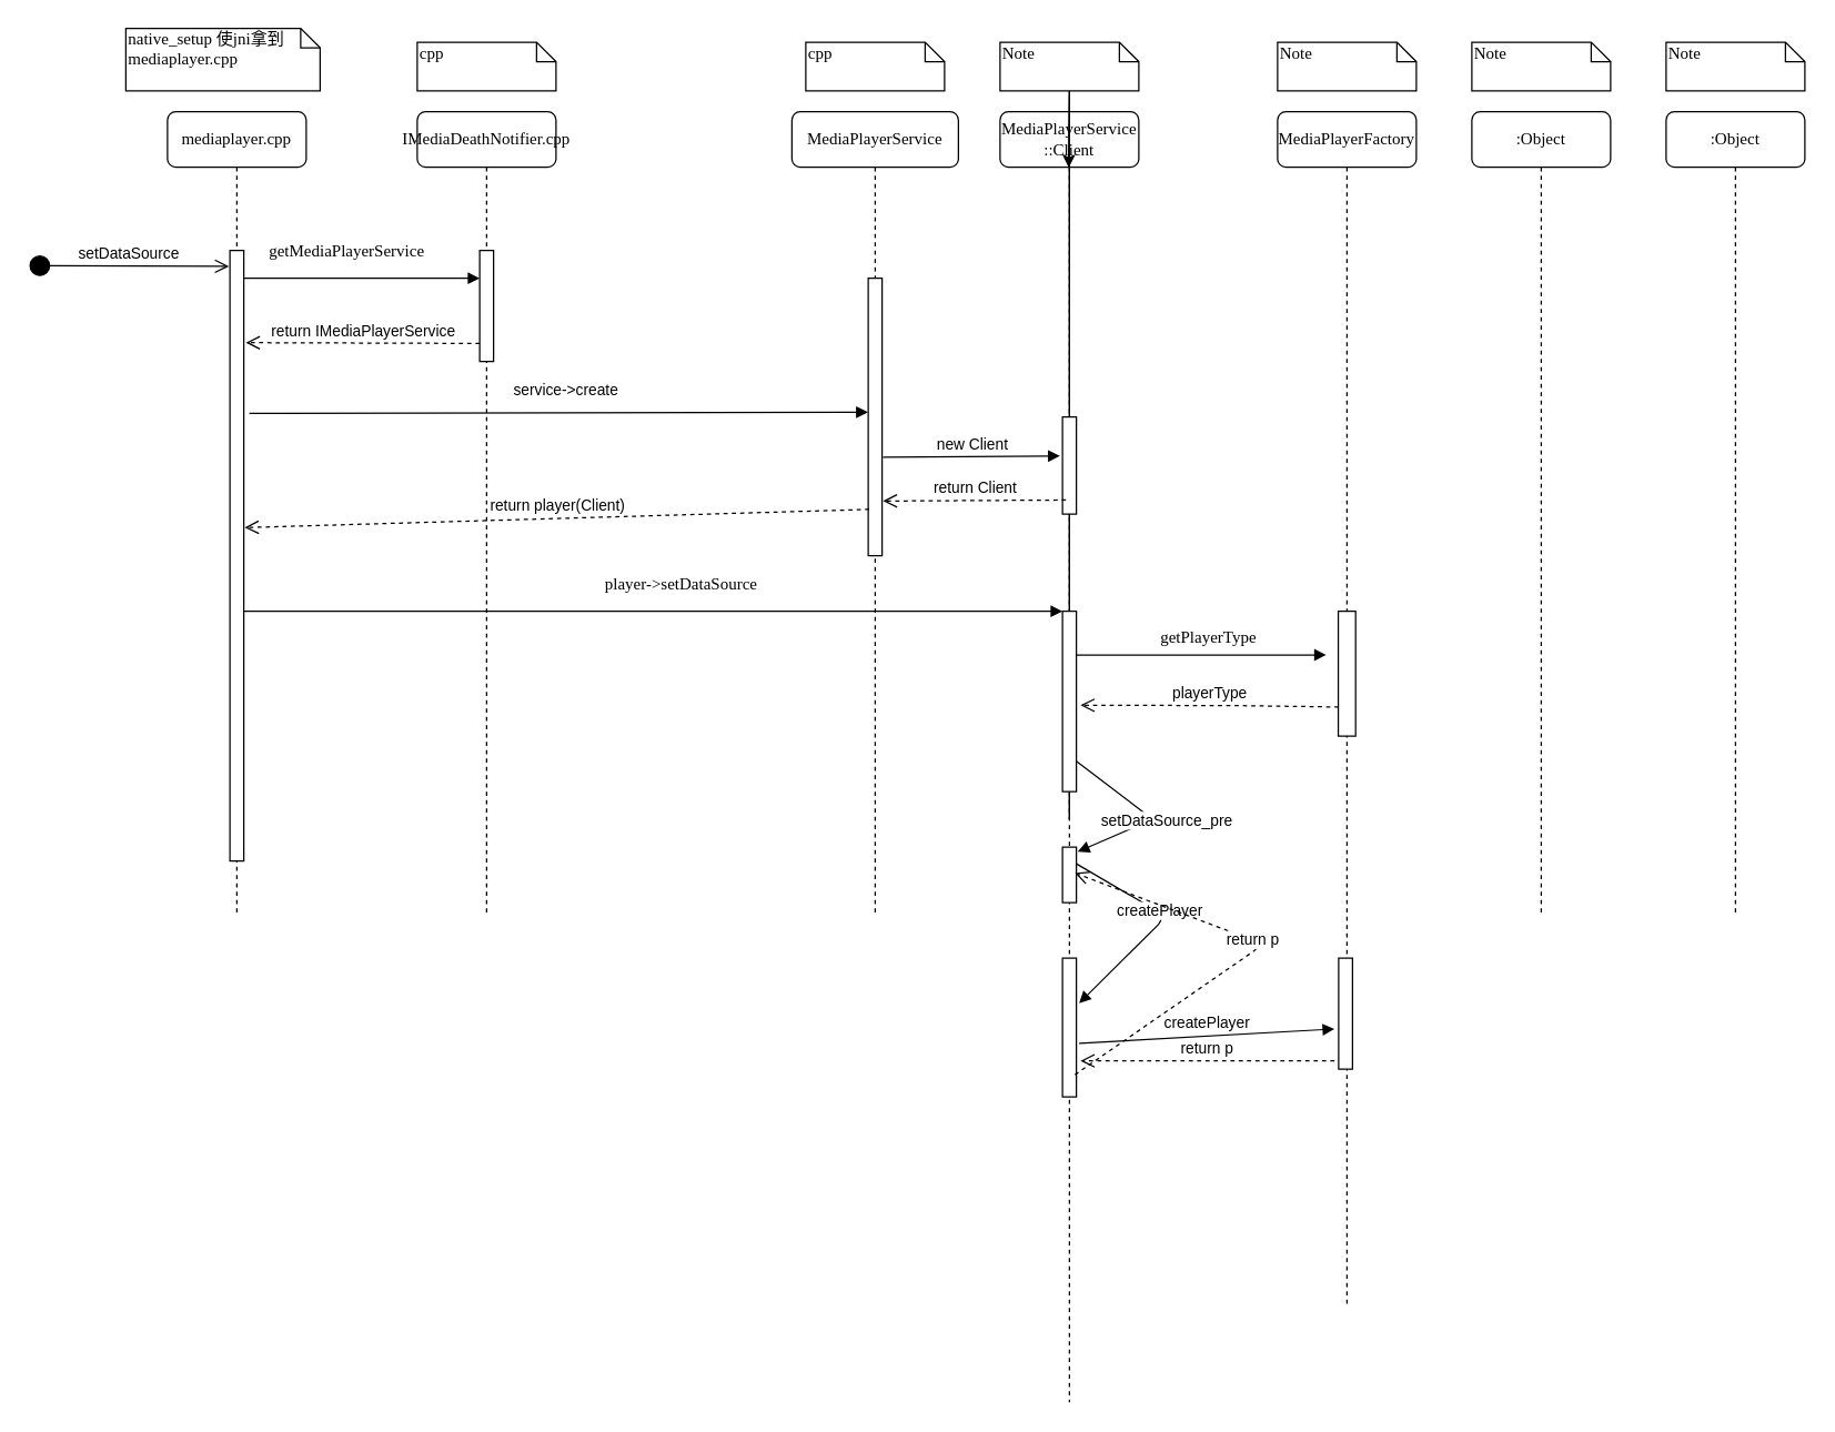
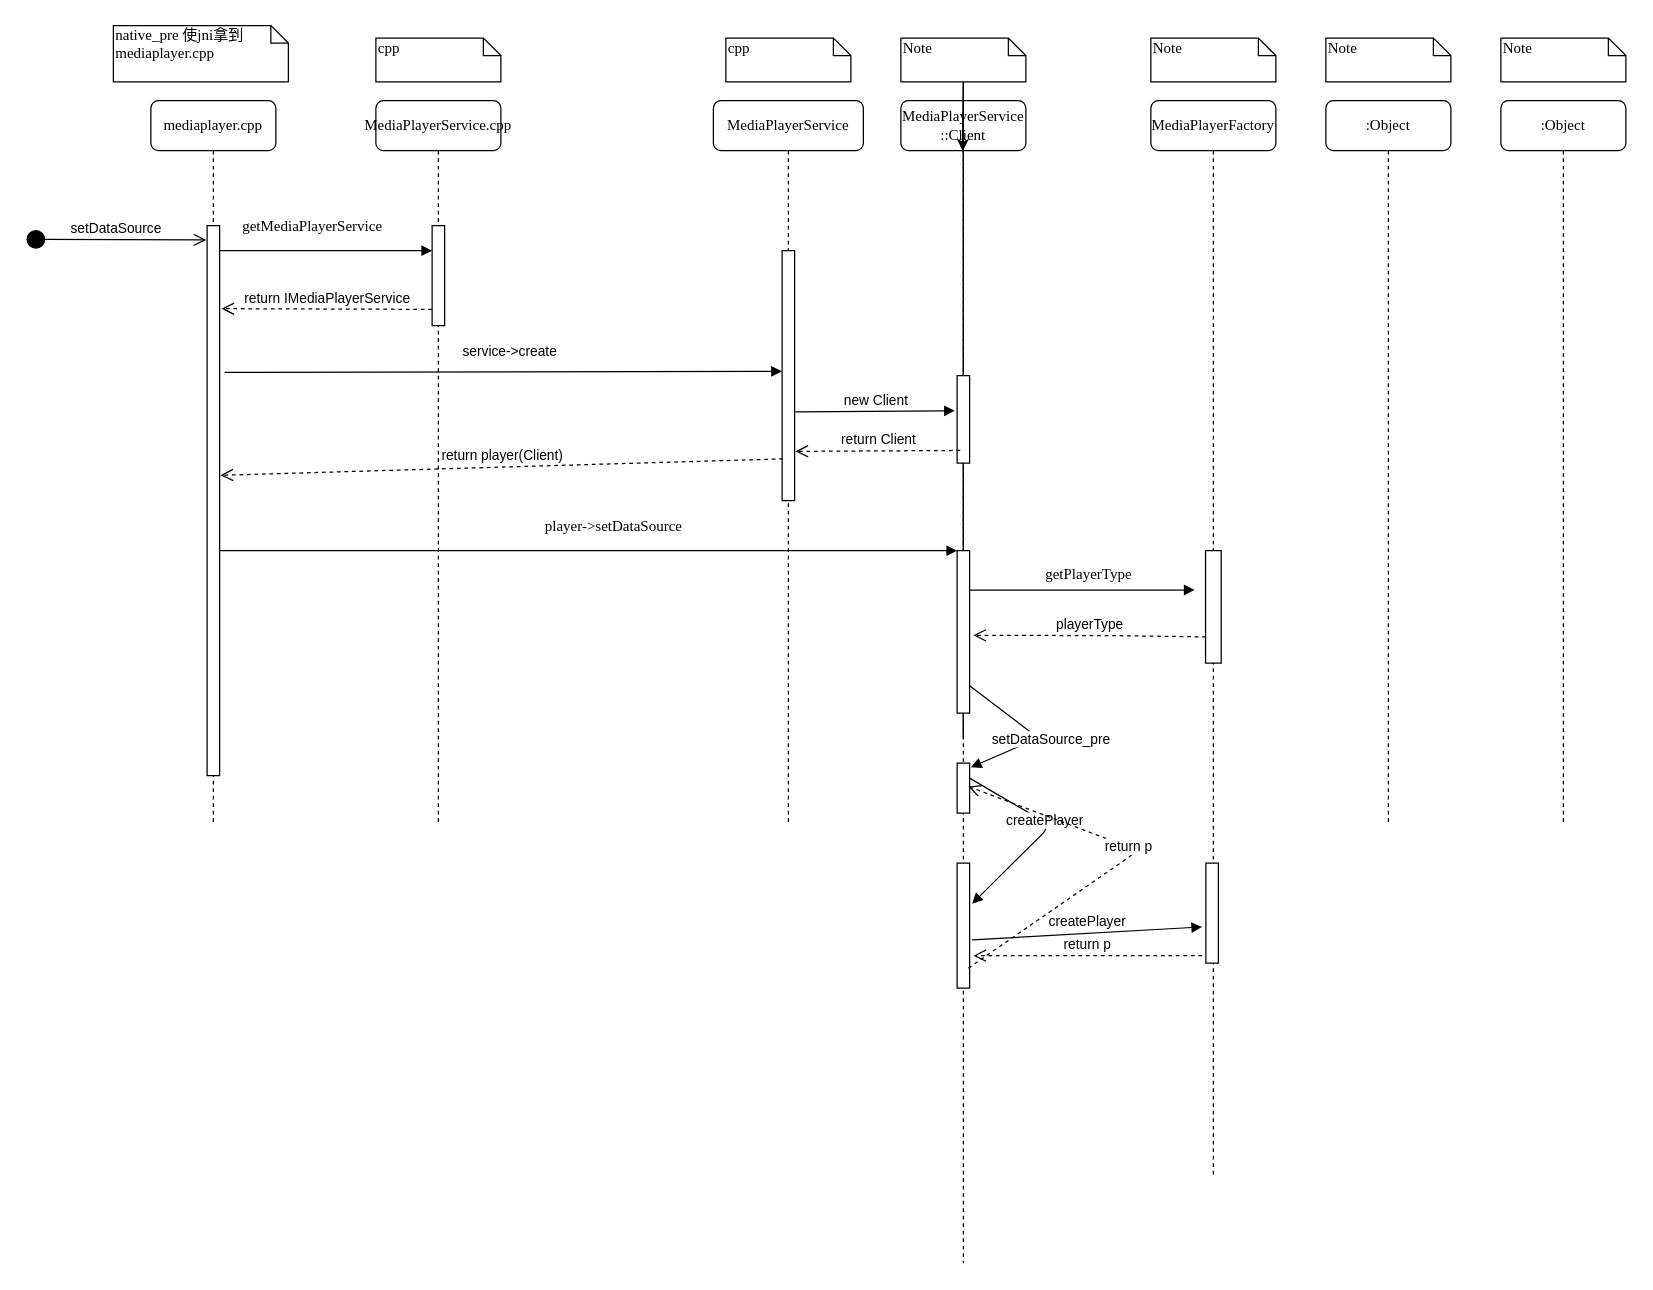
  <mxCell id="0" />
  <mxCell id="1" parent="0" />
- <mxCell id="2" value="IMediaDeathNotifier.cpp" style="shape=umlLifeline;perimeter=lifelinePerimeter;whiteSpace=wrap;html=1;container=1;collapsible=0;recursiveResize=0;outlineConnect=0;rounded=1;shadow=0;comic=0;labelBackgroundColor=none;strokeWidth=1;fontFamily=Verdana;fontSize=12;align=center;" parent="1" vertex="1"><mxGeometry x="300" y="80" width="100" height="580" as="geometry" /></mxCell>
+ <mxCell id="2" value="MediaPlayerService.cpp" style="shape=umlLifeline;perimeter=lifelinePerimeter;whiteSpace=wrap;html=1;container=1;collapsible=0;recursiveResize=0;outlineConnect=0;rounded=1;shadow=0;comic=0;labelBackgroundColor=none;strokeWidth=1;fontFamily=Verdana;fontSize=12;align=center;" parent="1" vertex="1"><mxGeometry x="300" y="80" width="100" height="580" as="geometry" /></mxCell>
  <mxCell id="3" value="" style="html=1;points=[];perimeter=orthogonalPerimeter;rounded=0;shadow=0;comic=0;labelBackgroundColor=none;strokeWidth=1;fontFamily=Verdana;fontSize=12;align=center;" parent="2" vertex="1"><mxGeometry x="45" y="100" width="10" height="80" as="geometry" /></mxCell>
  <mxCell id="4" value="MediaPlayerService" style="shape=umlLifeline;perimeter=lifelinePerimeter;whiteSpace=wrap;html=1;container=1;collapsible=0;recursiveResize=0;outlineConnect=0;rounded=1;shadow=0;comic=0;labelBackgroundColor=none;strokeWidth=1;fontFamily=Verdana;fontSize=12;align=center;" parent="1" vertex="1"><mxGeometry x="570" y="80" width="120" height="580" as="geometry" /></mxCell>
  <mxCell id="5" value="" style="html=1;points=[];perimeter=orthogonalPerimeter;rounded=0;shadow=0;comic=0;labelBackgroundColor=none;strokeWidth=1;fontFamily=Verdana;fontSize=12;align=center;" parent="4" vertex="1"><mxGeometry x="55" y="120" width="10" height="200" as="geometry" /></mxCell>
  <mxCell id="6" value="MediaPlayerService&lt;br&gt;::Client" style="shape=umlLifeline;perimeter=lifelinePerimeter;whiteSpace=wrap;html=1;container=1;collapsible=0;recursiveResize=0;outlineConnect=0;rounded=1;shadow=0;comic=0;labelBackgroundColor=none;strokeWidth=1;fontFamily=Verdana;fontSize=12;align=center;" parent="1" vertex="1"><mxGeometry x="720" y="80" width="100" height="930" as="geometry" /></mxCell>
  <mxCell id="7" value="" style="html=1;points=[];perimeter=orthogonalPerimeter;" vertex="1" parent="6"><mxGeometry x="45" y="530" width="10" height="40" as="geometry" /></mxCell>
  <mxCell id="8" value="" style="html=1;points=[];perimeter=orthogonalPerimeter;" vertex="1" parent="6"><mxGeometry x="45" y="610" width="10" height="100" as="geometry" /></mxCell>
  <mxCell id="9" value="createPlayer" style="html=1;verticalAlign=bottom;endArrow=block;exitX=1;exitY=0.3;exitDx=0;exitDy=0;exitPerimeter=0;entryX=1.2;entryY=0.325;entryDx=0;entryDy=0;entryPerimeter=0;" edge="1" parent="6" source="7" target="8"><mxGeometry width="80" relative="1" as="geometry"><mxPoint x="370" y="520" as="sourcePoint" /><mxPoint x="450" y="520" as="targetPoint" /><Array as="points"><mxPoint x="120" y="580" /></Array></mxGeometry></mxCell>
  <mxCell id="10" value="return p" style="html=1;verticalAlign=bottom;endArrow=open;dashed=1;endSize=8;exitX=0.9;exitY=0.84;exitDx=0;exitDy=0;exitPerimeter=0;entryX=0.9;entryY=0.467;entryDx=0;entryDy=0;entryPerimeter=0;" edge="1" parent="6" source="8" target="7"><mxGeometry relative="1" as="geometry"><mxPoint x="450" y="720" as="sourcePoint" /><mxPoint x="370" y="720" as="targetPoint" /><Array as="points"><mxPoint x="190" y="600" /></Array></mxGeometry></mxCell>
  <mxCell id="11" value="MediaPlayerFactory" style="shape=umlLifeline;perimeter=lifelinePerimeter;whiteSpace=wrap;html=1;container=1;collapsible=0;recursiveResize=0;outlineConnect=0;rounded=1;shadow=0;comic=0;labelBackgroundColor=none;strokeWidth=1;fontFamily=Verdana;fontSize=12;align=center;" parent="1" vertex="1"><mxGeometry x="920" y="80" width="100" height="860" as="geometry" /></mxCell>
  <mxCell id="12" value="" style="html=1;points=[];perimeter=orthogonalPerimeter;" vertex="1" parent="11"><mxGeometry x="44" y="610" width="10" height="80" as="geometry" /></mxCell>
  <mxCell id="13" value=":Object" style="shape=umlLifeline;perimeter=lifelinePerimeter;whiteSpace=wrap;html=1;container=1;collapsible=0;recursiveResize=0;outlineConnect=0;rounded=1;shadow=0;comic=0;labelBackgroundColor=none;strokeWidth=1;fontFamily=Verdana;fontSize=12;align=center;" parent="1" vertex="1"><mxGeometry x="1060" y="80" width="100" height="580" as="geometry" /></mxCell>
  <mxCell id="14" value=":Object" style="shape=umlLifeline;perimeter=lifelinePerimeter;whiteSpace=wrap;html=1;container=1;collapsible=0;recursiveResize=0;outlineConnect=0;rounded=1;shadow=0;comic=0;labelBackgroundColor=none;strokeWidth=1;fontFamily=Verdana;fontSize=12;align=center;" parent="1" vertex="1"><mxGeometry x="1200" y="80" width="100" height="580" as="geometry" /></mxCell>
  <mxCell id="15" value="mediaplayer.cpp" style="shape=umlLifeline;perimeter=lifelinePerimeter;whiteSpace=wrap;html=1;container=1;collapsible=0;recursiveResize=0;outlineConnect=0;rounded=1;shadow=0;comic=0;labelBackgroundColor=none;strokeWidth=1;fontFamily=Verdana;fontSize=12;align=center;" parent="1" vertex="1"><mxGeometry x="120" y="80" width="100" height="580" as="geometry" /></mxCell>
  <mxCell id="16" value="" style="html=1;points=[];perimeter=orthogonalPerimeter;rounded=0;shadow=0;comic=0;labelBackgroundColor=none;strokeWidth=1;fontFamily=Verdana;fontSize=12;align=center;" parent="15" vertex="1"><mxGeometry x="45" y="100" width="10" height="440" as="geometry" /></mxCell>
  <mxCell id="17" value="" style="html=1;points=[];perimeter=orthogonalPerimeter;rounded=0;shadow=0;comic=0;labelBackgroundColor=none;strokeWidth=1;fontFamily=Verdana;fontSize=12;align=center;" parent="1" vertex="1"><mxGeometry x="963.75" y="440" width="12.5" height="90" as="geometry" /></mxCell>
  <mxCell id="18" style="edgeStyle=orthogonalEdgeStyle;rounded=0;orthogonalLoop=1;jettySize=auto;html=1;" edge="1" parent="1" source="20" target="6"><mxGeometry relative="1" as="geometry" /></mxCell>
  <mxCell id="19" style="edgeStyle=orthogonalEdgeStyle;rounded=0;orthogonalLoop=1;jettySize=auto;html=1;" edge="1" parent="1" source="20" target="6"><mxGeometry relative="1" as="geometry" /></mxCell>
  <mxCell id="20" value="" style="html=1;points=[];perimeter=orthogonalPerimeter;rounded=0;shadow=0;comic=0;labelBackgroundColor=none;strokeWidth=1;fontFamily=Verdana;fontSize=12;align=center;" parent="1" vertex="1"><mxGeometry x="765" y="440" width="10" height="130" as="geometry" /></mxCell>
  <mxCell id="21" value="player-&amp;gt;setDataSource" style="html=1;verticalAlign=bottom;endArrow=block;entryX=0;entryY=0;labelBackgroundColor=none;fontFamily=Verdana;fontSize=12;" parent="1" source="16" target="20" edge="1"><mxGeometry x="0.068" y="10" relative="1" as="geometry"><mxPoint x="530" y="420" as="sourcePoint" /><mxPoint as="offset" /></mxGeometry></mxCell>
  <mxCell id="22" value="getPlayerType" style="html=1;verticalAlign=bottom;endArrow=block;labelBackgroundColor=none;fontFamily=Verdana;fontSize=12;entryX=-0.7;entryY=0.35;entryDx=0;entryDy=0;entryPerimeter=0;" parent="1" source="20" target="17" edge="1"><mxGeometry x="0.056" y="4" relative="1" as="geometry"><mxPoint x="1110" y="340" as="sourcePoint" /><mxPoint x="920" y="460" as="targetPoint" /><mxPoint as="offset" /></mxGeometry></mxCell>
  <mxCell id="23" value="getMediaPlayerService" style="html=1;verticalAlign=bottom;endArrow=block;labelBackgroundColor=none;fontFamily=Verdana;fontSize=12;edgeStyle=elbowEdgeStyle;elbow=vertical;" parent="1" source="16" edge="1"><mxGeometry x="-0.133" y="10" relative="1" as="geometry"><mxPoint x="240" y="190" as="sourcePoint" /><mxPoint x="345" y="200" as="targetPoint" /><Array as="points"><mxPoint x="345" y="200" /></Array><mxPoint as="offset" /></mxGeometry></mxCell>
  <mxCell id="24" value="" style="html=1;points=[];perimeter=orthogonalPerimeter;rounded=0;shadow=0;comic=0;labelBackgroundColor=none;strokeWidth=1;fontFamily=Verdana;fontSize=12;align=center;" parent="1" vertex="1"><mxGeometry x="765" y="300" width="10" height="70" as="geometry" /></mxCell>
- <mxCell id="25" value="native_setup 使jni拿到 mediaplayer.cpp" style="shape=note;whiteSpace=wrap;html=1;size=14;verticalAlign=top;align=left;spacingTop=-6;rounded=0;shadow=0;comic=0;labelBackgroundColor=none;strokeWidth=1;fontFamily=Verdana;fontSize=12" parent="1" vertex="1"><mxGeometry x="90" y="20" width="140" height="45" as="geometry" /></mxCell>
+ <mxCell id="25" value="native_pre 使jni拿到 mediaplayer.cpp" style="shape=note;whiteSpace=wrap;html=1;size=14;verticalAlign=top;align=left;spacingTop=-6;rounded=0;shadow=0;comic=0;labelBackgroundColor=none;strokeWidth=1;fontFamily=Verdana;fontSize=12" parent="1" vertex="1"><mxGeometry x="90" y="20" width="140" height="45" as="geometry" /></mxCell>
  <mxCell id="26" value="cpp" style="shape=note;whiteSpace=wrap;html=1;size=14;verticalAlign=top;align=left;spacingTop=-6;rounded=0;shadow=0;comic=0;labelBackgroundColor=none;strokeWidth=1;fontFamily=Verdana;fontSize=12" parent="1" vertex="1"><mxGeometry x="300" y="30" width="100" height="35" as="geometry" /></mxCell>
  <mxCell id="27" value="cpp" style="shape=note;whiteSpace=wrap;html=1;size=14;verticalAlign=top;align=left;spacingTop=-6;rounded=0;shadow=0;comic=0;labelBackgroundColor=none;strokeWidth=1;fontFamily=Verdana;fontSize=12" parent="1" vertex="1"><mxGeometry x="580" y="30" width="100" height="35" as="geometry" /></mxCell>
  <mxCell id="28" value="Note" style="shape=note;whiteSpace=wrap;html=1;size=14;verticalAlign=top;align=left;spacingTop=-6;rounded=0;shadow=0;comic=0;labelBackgroundColor=none;strokeWidth=1;fontFamily=Verdana;fontSize=12" parent="1" vertex="1"><mxGeometry x="720" y="30" width="100" height="35" as="geometry" /></mxCell>
  <mxCell id="29" value="Note" style="shape=note;whiteSpace=wrap;html=1;size=14;verticalAlign=top;align=left;spacingTop=-6;rounded=0;shadow=0;comic=0;labelBackgroundColor=none;strokeWidth=1;fontFamily=Verdana;fontSize=12" parent="1" vertex="1"><mxGeometry x="920" y="30" width="100" height="35" as="geometry" /></mxCell>
  <mxCell id="30" value="Note" style="shape=note;whiteSpace=wrap;html=1;size=14;verticalAlign=top;align=left;spacingTop=-6;rounded=0;shadow=0;comic=0;labelBackgroundColor=none;strokeWidth=1;fontFamily=Verdana;fontSize=12" parent="1" vertex="1"><mxGeometry x="1060" y="30" width="100" height="35" as="geometry" /></mxCell>
  <mxCell id="31" value="Note" style="shape=note;whiteSpace=wrap;html=1;size=14;verticalAlign=top;align=left;spacingTop=-6;rounded=0;shadow=0;comic=0;labelBackgroundColor=none;strokeWidth=1;fontFamily=Verdana;fontSize=12" parent="1" vertex="1"><mxGeometry x="1200" y="30" width="100" height="35" as="geometry" /></mxCell>
  <mxCell id="32" value="setDataSource" style="html=1;verticalAlign=bottom;startArrow=circle;startFill=1;endArrow=open;startSize=6;endSize=8;entryX=-0.071;entryY=0.026;entryDx=0;entryDy=0;entryPerimeter=0;" edge="1" parent="1" target="16"><mxGeometry width="80" relative="1" as="geometry"><mxPoint y="191" as="sourcePoint" x="20" /><mxPoint x="160" y="190" as="targetPoint" /></mxGeometry></mxCell>
  <mxCell id="33" value="return IMediaPlayerService" style="html=1;verticalAlign=bottom;endArrow=open;dashed=1;endSize=8;entryX=1.15;entryY=0.151;entryDx=0;entryDy=0;entryPerimeter=0;" edge="1" parent="1" target="16"><mxGeometry relative="1" as="geometry"><mxPoint x="345" y="247" as="sourcePoint" /><mxPoint x="180" y="247" as="targetPoint" /></mxGeometry></mxCell>
  <mxCell id="34" value="service-&gt;create" style="html=1;verticalAlign=bottom;endArrow=block;exitX=1.4;exitY=0.267;exitDx=0;exitDy=0;exitPerimeter=0;entryX=-0.017;entryY=0.483;entryDx=0;entryDy=0;entryPerimeter=0;" edge="1" parent="1" target="5"><mxGeometry x="0.025" y="7" width="80" relative="1" as="geometry"><mxPoint x="179" y="297.48" as="sourcePoint" /><mxPoint x="629.5" y="297.48" as="targetPoint" /><mxPoint as="offset" /></mxGeometry></mxCell>
  <mxCell id="35" value="new Client" style="html=1;verticalAlign=bottom;endArrow=block;exitX=1.067;exitY=0.645;exitDx=0;exitDy=0;exitPerimeter=0;entryX=-0.183;entryY=0.402;entryDx=0;entryDy=0;entryPerimeter=0;" edge="1" parent="1" source="5" target="24"><mxGeometry width="80" relative="1" as="geometry"><mxPoint x="600" y="400" as="sourcePoint" /><mxPoint x="680" y="400" as="targetPoint" /></mxGeometry></mxCell>
  <mxCell id="36" value="return Client" style="html=1;verticalAlign=bottom;endArrow=open;dashed=1;endSize=8;exitX=0.15;exitY=0.855;exitDx=0;exitDy=0;exitPerimeter=0;entryX=1.067;entryY=0.803;entryDx=0;entryDy=0;entryPerimeter=0;" edge="1" parent="1" target="5"><mxGeometry relative="1" as="geometry"><mxPoint x="767.5" y="359.85" as="sourcePoint" /><mxPoint x="630.667" y="359.85" as="targetPoint" /></mxGeometry></mxCell>
  <mxCell id="37" value="return player(Client)" style="html=1;verticalAlign=bottom;endArrow=open;dashed=1;endSize=8;exitX=0.067;exitY=0.833;exitDx=0;exitDy=0;exitPerimeter=0;entryX=1.067;entryY=0.454;entryDx=0;entryDy=0;entryPerimeter=0;" edge="1" parent="1" source="5" target="16"><mxGeometry relative="1" as="geometry"><mxPoint x="680" y="400" as="sourcePoint" /><mxPoint x="600" y="400" as="targetPoint" /></mxGeometry></mxCell>
  <mxCell id="38" value="playerType" style="html=1;verticalAlign=bottom;endArrow=open;dashed=1;endSize=8;exitX=0.02;exitY=0.767;exitDx=0;exitDy=0;exitPerimeter=0;entryX=1.3;entryY=0.521;entryDx=0;entryDy=0;entryPerimeter=0;" edge="1" parent="1" source="17" target="20"><mxGeometry relative="1" as="geometry"><mxPoint x="1170" y="400" as="sourcePoint" /><mxPoint x="1090" y="400" as="targetPoint" /><Array as="points"><mxPoint x="890" y="508" /></Array></mxGeometry></mxCell>
  <mxCell id="39" value="setDataSource_pre" style="html=1;verticalAlign=bottom;endArrow=block;exitX=1;exitY=0.831;exitDx=0;exitDy=0;exitPerimeter=0;entryX=1.1;entryY=0.084;entryDx=0;entryDy=0;entryPerimeter=0;" edge="1" parent="1" source="20" target="7"><mxGeometry x="0.072" y="20" width="80" relative="1" as="geometry"><mxPoint x="1090" y="600" as="sourcePoint" /><mxPoint x="1170" y="600" as="targetPoint" /><Array as="points"><mxPoint x="830" y="590" /></Array><mxPoint x="2" y="-8" as="offset" /></mxGeometry></mxCell>
  <mxCell id="40" value="createPlayer" style="html=1;verticalAlign=bottom;endArrow=block;exitX=1.2;exitY=0.614;exitDx=0;exitDy=0;exitPerimeter=0;entryX=-0.3;entryY=0.638;entryDx=0;entryDy=0;entryPerimeter=0;" edge="1" parent="1" source="8" target="12"><mxGeometry width="80" relative="1" as="geometry"><mxPoint x="1090" y="800" as="sourcePoint" /><mxPoint x="1170" y="800" as="targetPoint" /></mxGeometry></mxCell>
  <mxCell id="41" value="return p" style="html=1;verticalAlign=bottom;endArrow=open;dashed=1;endSize=8;exitX=-0.3;exitY=0.925;exitDx=0;exitDy=0;exitPerimeter=0;" edge="1" parent="1" source="12"><mxGeometry relative="1" as="geometry"><mxPoint x="1170" y="800" as="sourcePoint" /><mxPoint x="778" y="764" as="targetPoint" /></mxGeometry></mxCell>
